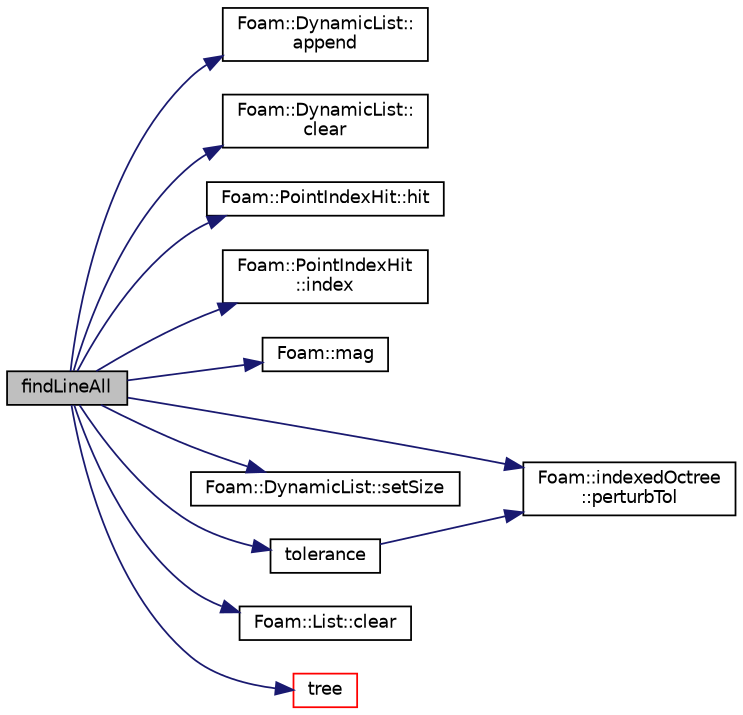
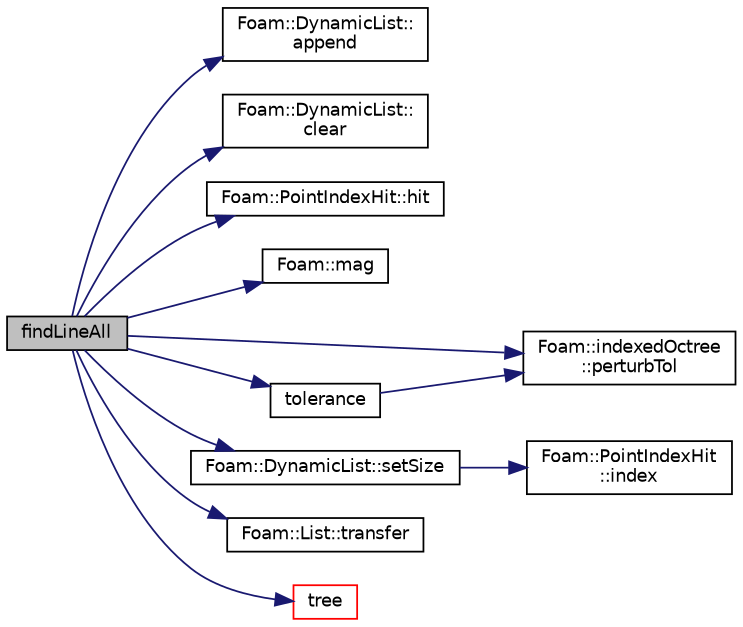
  digraph {
    rankdir=LR
    node [color=black fontname=Helvetica fontsize=10 shape=record]
    edge [color=midnightblue fontname=Helvetica fontsize=10 labelfontname=Helvetica labelfontsize=10 style=solid]
    n1 [fillcolor=grey75 fontcolor=black height=0.2 label=findLineAll style=filled width=0.4]
    n2 [height=0.2 label="Foam::DynamicList::\lappend" width=0.4]
    n3 [height=0.2 label="Foam::DynamicList::\lclear" width=0.4]
    n4 [height=0.2 label="Foam::PointIndexHit::hit" width=0.4]
    n5 [height=0.2 label="Foam::PointIndexHit\l::index" width=0.4]
    n6 [height=0.2 label="Foam::mag" width=0.4]
    n7 [height=0.2 label="Foam::indexedOctree\l::perturbTol" width=0.4]
    n8 [height=0.2 label="Foam::DynamicList::setSize" width=0.4]
    n9 [height=0.2 label=tolerance width=0.4]
-   n10 [height=0.2 label="Foam::List::clear" width=0.4]
+   n10 [height=0.2 label="Foam::List::transfer" width=0.4]
    n11 [color=red height=0.2 label=tree width=0.4]
    n1 -> n2
    n1 -> n3
    n1 -> n4
-   n1 -> n5
+   n8 -> n5
    n1 -> n6
    n1 -> n7
    n1 -> n8
    n1 -> n9
    n1 -> n10
    n1 -> n11
    n9 -> n7
  }
